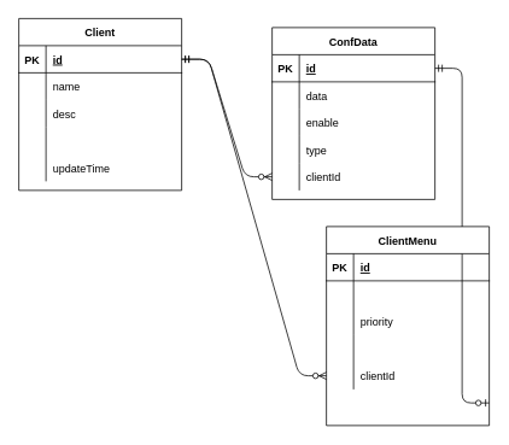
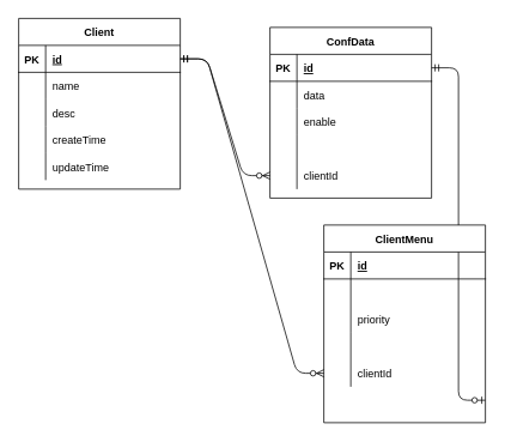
  <mxCell id="0" />
  <mxCell id="1" parent="0" />
  <mxCell id="2" value="" style="edgeStyle=entityRelationEdgeStyle;fontSize=12;html=1;endArrow=ERzeroToMany;startArrow=ERmandOne;entryX=0;entryY=0.5;entryDx=0;entryDy=0;" edge="1" parent="1" source="21" target="17"><mxGeometry width="100" height="100" relative="1" as="geometry"><mxPoint x="200" y="330" as="sourcePoint" /><mxPoint x="300" y="230" as="targetPoint" /></mxGeometry></mxCell>
  <mxCell id="3" value="" style="edgeStyle=entityRelationEdgeStyle;fontSize=12;html=1;endArrow=ERzeroToMany;startArrow=ERmandOne;entryX=0;entryY=0.5;entryDx=0;entryDy=0;" edge="1" parent="1" source="21" target="48"><mxGeometry width="100" height="100" relative="1" as="geometry"><mxPoint x="270" y="340" as="sourcePoint" /><mxPoint x="370" y="240" as="targetPoint" /></mxGeometry></mxCell>
  <mxCell id="4" value="ConfData" style="shape=table;startSize=30;container=1;collapsible=1;childLayout=tableLayout;fixedRows=1;rowLines=0;fontStyle=1;align=center;resizeLast=1;" vertex="1" parent="1"><mxGeometry x="300" y="30" width="180" height="190" as="geometry" /></mxCell>
  <mxCell id="5" value="" style="shape=partialRectangle;collapsible=0;dropTarget=0;pointerEvents=0;fillColor=none;top=0;left=0;bottom=1;right=0;points=[[0,0.5],[1,0.5]];portConstraint=eastwest;" vertex="1" parent="4"><mxGeometry y="30" width="180" height="30" as="geometry" /></mxCell>
  <mxCell id="6" value="PK" style="shape=partialRectangle;connectable=0;fillColor=none;top=0;left=0;bottom=0;right=0;fontStyle=1;overflow=hidden;" vertex="1" parent="5"><mxGeometry width="30" height="30" as="geometry" /></mxCell>
  <mxCell id="7" value="id" style="shape=partialRectangle;connectable=0;fillColor=none;top=0;left=0;bottom=0;right=0;align=left;spacingLeft=6;fontStyle=5;overflow=hidden;" vertex="1" parent="5"><mxGeometry x="30" width="150" height="30" as="geometry" /></mxCell>
  <mxCell id="8" value="" style="shape=partialRectangle;collapsible=0;dropTarget=0;pointerEvents=0;fillColor=none;top=0;left=0;bottom=0;right=0;points=[[0,0.5],[1,0.5]];portConstraint=eastwest;" vertex="1" parent="4"><mxGeometry y="60" width="180" height="30" as="geometry" /></mxCell>
  <mxCell id="9" value="" style="shape=partialRectangle;connectable=0;fillColor=none;top=0;left=0;bottom=0;right=0;editable=1;overflow=hidden;" vertex="1" parent="8"><mxGeometry width="30" height="30" as="geometry" /></mxCell>
  <mxCell id="10" value="data" style="shape=partialRectangle;connectable=0;fillColor=none;top=0;left=0;bottom=0;right=0;align=left;spacingLeft=6;overflow=hidden;" vertex="1" parent="8"><mxGeometry x="30" width="150" height="30" as="geometry" /></mxCell>
  <mxCell id="11" value="" style="shape=partialRectangle;collapsible=0;dropTarget=0;pointerEvents=0;fillColor=none;top=0;left=0;bottom=0;right=0;points=[[0,0.5],[1,0.5]];portConstraint=eastwest;" vertex="1" parent="4"><mxGeometry y="90" width="180" height="30" as="geometry" /></mxCell>
  <mxCell id="12" value="" style="shape=partialRectangle;connectable=0;fillColor=none;top=0;left=0;bottom=0;right=0;editable=1;overflow=hidden;" vertex="1" parent="11"><mxGeometry width="30" height="30" as="geometry" /></mxCell>
  <mxCell id="13" value="enable" style="shape=partialRectangle;connectable=0;fillColor=none;top=0;left=0;bottom=0;right=0;align=left;spacingLeft=6;overflow=hidden;" vertex="1" parent="11"><mxGeometry x="30" width="150" height="30" as="geometry" /></mxCell>
  <mxCell id="14" value="" style="shape=partialRectangle;collapsible=0;dropTarget=0;pointerEvents=0;fillColor=none;top=0;left=0;bottom=0;right=0;points=[[0,0.5],[1,0.5]];portConstraint=eastwest;" vertex="1" parent="4"><mxGeometry y="120" width="180" height="30" as="geometry" /></mxCell>
  <mxCell id="15" value="" style="shape=partialRectangle;connectable=0;fillColor=none;top=0;left=0;bottom=0;right=0;editable=1;overflow=hidden;" vertex="1" parent="14"><mxGeometry width="30" height="30" as="geometry" /></mxCell>
- <mxCell id="16" value="type" style="shape=partialRectangle;connectable=0;fillColor=none;top=0;left=0;bottom=0;right=0;align=left;spacingLeft=6;overflow=hidden;" vertex="1" parent="14"><mxGeometry x="30" width="150" height="30" as="geometry" /></mxCell>
  <mxCell id="17" value="" style="shape=partialRectangle;collapsible=0;dropTarget=0;pointerEvents=0;fillColor=none;top=0;left=0;bottom=0;right=0;points=[[0,0.5],[1,0.5]];portConstraint=eastwest;" vertex="1" parent="4"><mxGeometry y="150" width="180" height="30" as="geometry" /></mxCell>
  <mxCell id="18" value="" style="shape=partialRectangle;connectable=0;fillColor=none;top=0;left=0;bottom=0;right=0;editable=1;overflow=hidden;" vertex="1" parent="17"><mxGeometry width="30" height="30" as="geometry" /></mxCell>
  <mxCell id="19" value="clientId" style="shape=partialRectangle;connectable=0;fillColor=none;top=0;left=0;bottom=0;right=0;align=left;spacingLeft=6;overflow=hidden;" vertex="1" parent="17"><mxGeometry x="30" width="150" height="30" as="geometry" /></mxCell>
  <mxCell id="20" value="Client" style="shape=table;startSize=30;container=1;collapsible=1;childLayout=tableLayout;fixedRows=1;rowLines=0;fontStyle=1;align=center;resizeLast=1;" vertex="1" parent="1"><mxGeometry x="20" y="20" width="180" height="190" as="geometry"><mxRectangle x="180" y="120" width="70" height="30" as="alternateBounds" /></mxGeometry></mxCell>
  <mxCell id="21" value="" style="shape=partialRectangle;collapsible=0;dropTarget=0;pointerEvents=0;fillColor=none;top=0;left=0;bottom=1;right=0;points=[[0,0.5],[1,0.5]];portConstraint=eastwest;" vertex="1" parent="20"><mxGeometry y="30" width="180" height="30" as="geometry" /></mxCell>
  <mxCell id="22" value="PK" style="shape=partialRectangle;connectable=0;fillColor=none;top=0;left=0;bottom=0;right=0;fontStyle=1;overflow=hidden;" vertex="1" parent="21"><mxGeometry width="30" height="30" as="geometry" /></mxCell>
  <mxCell id="23" value="id" style="shape=partialRectangle;connectable=0;fillColor=none;top=0;left=0;bottom=0;right=0;align=left;spacingLeft=6;fontStyle=5;overflow=hidden;" vertex="1" parent="21"><mxGeometry x="30" width="150" height="30" as="geometry" /></mxCell>
  <mxCell id="24" value="" style="shape=partialRectangle;collapsible=0;dropTarget=0;pointerEvents=0;fillColor=none;top=0;left=0;bottom=0;right=0;points=[[0,0.5],[1,0.5]];portConstraint=eastwest;" vertex="1" parent="20"><mxGeometry y="60" width="180" height="30" as="geometry" /></mxCell>
  <mxCell id="25" value="" style="shape=partialRectangle;connectable=0;fillColor=none;top=0;left=0;bottom=0;right=0;editable=1;overflow=hidden;" vertex="1" parent="24"><mxGeometry width="30" height="30" as="geometry" /></mxCell>
  <mxCell id="26" value="name" style="shape=partialRectangle;connectable=0;fillColor=none;top=0;left=0;bottom=0;right=0;align=left;spacingLeft=6;overflow=hidden;" vertex="1" parent="24"><mxGeometry x="30" width="150" height="30" as="geometry" /></mxCell>
  <mxCell id="27" value="" style="shape=partialRectangle;collapsible=0;dropTarget=0;pointerEvents=0;fillColor=none;top=0;left=0;bottom=0;right=0;points=[[0,0.5],[1,0.5]];portConstraint=eastwest;" vertex="1" parent="20"><mxGeometry y="90" width="180" height="30" as="geometry" /></mxCell>
  <mxCell id="28" value="" style="shape=partialRectangle;connectable=0;fillColor=none;top=0;left=0;bottom=0;right=0;editable=1;overflow=hidden;" vertex="1" parent="27"><mxGeometry width="30" height="30" as="geometry" /></mxCell>
  <mxCell id="29" value="desc" style="shape=partialRectangle;connectable=0;fillColor=none;top=0;left=0;bottom=0;right=0;align=left;spacingLeft=6;overflow=hidden;" vertex="1" parent="27"><mxGeometry x="30" width="150" height="30" as="geometry" /></mxCell>
  <mxCell id="30" value="" style="shape=partialRectangle;collapsible=0;dropTarget=0;pointerEvents=0;fillColor=none;top=0;left=0;bottom=0;right=0;points=[[0,0.5],[1,0.5]];portConstraint=eastwest;" vertex="1" parent="20"><mxGeometry y="120" width="180" height="30" as="geometry" /></mxCell>
  <mxCell id="31" value="" style="shape=partialRectangle;connectable=0;fillColor=none;top=0;left=0;bottom=0;right=0;editable=1;overflow=hidden;" vertex="1" parent="30"><mxGeometry width="30" height="30" as="geometry" /></mxCell>
+ <mxCell id="32" value="createTime" style="shape=partialRectangle;connectable=0;fillColor=none;top=0;left=0;bottom=0;right=0;align=left;spacingLeft=6;overflow=hidden;" vertex="1" parent="30"><mxGeometry x="30" width="150" height="30" as="geometry" /></mxCell>
  <mxCell id="33" value="" style="shape=partialRectangle;collapsible=0;dropTarget=0;pointerEvents=0;fillColor=none;top=0;left=0;bottom=0;right=0;points=[[0,0.5],[1,0.5]];portConstraint=eastwest;" vertex="1" parent="20"><mxGeometry y="150" width="180" height="30" as="geometry" /></mxCell>
  <mxCell id="34" value="" style="shape=partialRectangle;connectable=0;fillColor=none;top=0;left=0;bottom=0;right=0;editable=1;overflow=hidden;" vertex="1" parent="33"><mxGeometry width="30" height="30" as="geometry" /></mxCell>
  <mxCell id="35" value="updateTime" style="shape=partialRectangle;connectable=0;fillColor=none;top=0;left=0;bottom=0;right=0;align=left;spacingLeft=6;overflow=hidden;" vertex="1" parent="33"><mxGeometry x="30" width="150" height="30" as="geometry" /></mxCell>
  <mxCell id="36" value="" style="edgeStyle=entityRelationEdgeStyle;fontSize=12;html=1;endArrow=ERzeroToOne;startArrow=ERmandOne;exitX=1;exitY=0.5;exitDx=0;exitDy=0;entryX=1;entryY=0.5;entryDx=0;entryDy=0;" edge="1" parent="1" source="5" target="51"><mxGeometry width="100" height="100" relative="1" as="geometry"><mxPoint x="250" y="330" as="sourcePoint" /><mxPoint x="570" y="370" as="targetPoint" /></mxGeometry></mxCell>
  <mxCell id="37" value="ClientMenu" style="shape=table;startSize=30;container=1;collapsible=1;childLayout=tableLayout;fixedRows=1;rowLines=0;fontStyle=1;align=center;resizeLast=1;" vertex="1" parent="1"><mxGeometry x="360" y="250" width="180" height="220" as="geometry" /></mxCell>
  <mxCell id="38" value="" style="shape=partialRectangle;collapsible=0;dropTarget=0;pointerEvents=0;fillColor=none;top=0;left=0;bottom=1;right=0;points=[[0,0.5],[1,0.5]];portConstraint=eastwest;" vertex="1" parent="37"><mxGeometry y="30" width="180" height="30" as="geometry" /></mxCell>
  <mxCell id="39" value="PK" style="shape=partialRectangle;connectable=0;fillColor=none;top=0;left=0;bottom=0;right=0;fontStyle=1;overflow=hidden;" vertex="1" parent="38"><mxGeometry width="30" height="30" as="geometry" /></mxCell>
  <mxCell id="40" value="id" style="shape=partialRectangle;connectable=0;fillColor=none;top=0;left=0;bottom=0;right=0;align=left;spacingLeft=6;fontStyle=5;overflow=hidden;" vertex="1" parent="38"><mxGeometry x="30" width="150" height="30" as="geometry" /></mxCell>
  <mxCell id="41" value="" style="shape=partialRectangle;collapsible=0;dropTarget=0;pointerEvents=0;fillColor=none;top=0;left=0;bottom=0;right=0;points=[[0,0.5],[1,0.5]];portConstraint=eastwest;" vertex="1" parent="37"><mxGeometry y="60" width="180" height="30" as="geometry" /></mxCell>
  <mxCell id="42" value="" style="shape=partialRectangle;connectable=0;fillColor=none;top=0;left=0;bottom=0;right=0;editable=1;overflow=hidden;" vertex="1" parent="41"><mxGeometry width="30" height="30" as="geometry" /></mxCell>
  <mxCell id="43" value="" style="shape=partialRectangle;collapsible=0;dropTarget=0;pointerEvents=0;fillColor=none;top=0;left=0;bottom=0;right=0;points=[[0,0.5],[1,0.5]];portConstraint=eastwest;" vertex="1" parent="37"><mxGeometry y="90" width="180" height="30" as="geometry" /></mxCell>
  <mxCell id="44" value="" style="shape=partialRectangle;connectable=0;fillColor=none;top=0;left=0;bottom=0;right=0;editable=1;overflow=hidden;" vertex="1" parent="43"><mxGeometry width="30" height="30" as="geometry" /></mxCell>
  <mxCell id="45" value="priority" style="shape=partialRectangle;connectable=0;fillColor=none;top=0;left=0;bottom=0;right=0;align=left;spacingLeft=6;overflow=hidden;" vertex="1" parent="43"><mxGeometry x="30" width="150" height="30" as="geometry" /></mxCell>
  <mxCell id="46" value="" style="shape=partialRectangle;collapsible=0;dropTarget=0;pointerEvents=0;fillColor=none;top=0;left=0;bottom=0;right=0;points=[[0,0.5],[1,0.5]];portConstraint=eastwest;" vertex="1" parent="37"><mxGeometry y="120" width="180" height="30" as="geometry" /></mxCell>
  <mxCell id="47" value="" style="shape=partialRectangle;connectable=0;fillColor=none;top=0;left=0;bottom=0;right=0;editable=1;overflow=hidden;" vertex="1" parent="46"><mxGeometry width="30" height="30" as="geometry" /></mxCell>
  <mxCell id="48" value="" style="shape=partialRectangle;collapsible=0;dropTarget=0;pointerEvents=0;fillColor=none;top=0;left=0;bottom=0;right=0;points=[[0,0.5],[1,0.5]];portConstraint=eastwest;" vertex="1" parent="37"><mxGeometry y="150" width="180" height="30" as="geometry" /></mxCell>
  <mxCell id="49" value="" style="shape=partialRectangle;connectable=0;fillColor=none;top=0;left=0;bottom=0;right=0;editable=1;overflow=hidden;" vertex="1" parent="48"><mxGeometry width="30" height="30" as="geometry" /></mxCell>
  <mxCell id="50" value="clientId" style="shape=partialRectangle;connectable=0;fillColor=none;top=0;left=0;bottom=0;right=0;align=left;spacingLeft=6;overflow=hidden;" vertex="1" parent="48"><mxGeometry x="30" width="150" height="30" as="geometry" /></mxCell>
  <mxCell id="51" value="" style="shape=partialRectangle;collapsible=0;dropTarget=0;pointerEvents=0;fillColor=none;top=0;left=0;bottom=0;right=0;points=[[0,0.5],[1,0.5]];portConstraint=eastwest;" vertex="1" parent="37"><mxGeometry y="180" width="180" height="30" as="geometry" /></mxCell>
  <mxCell id="52" value="" style="shape=partialRectangle;connectable=0;fillColor=none;top=0;left=0;bottom=0;right=0;editable=1;overflow=hidden;" vertex="1" parent="51"><mxGeometry width="30" height="30" as="geometry" /></mxCell>
